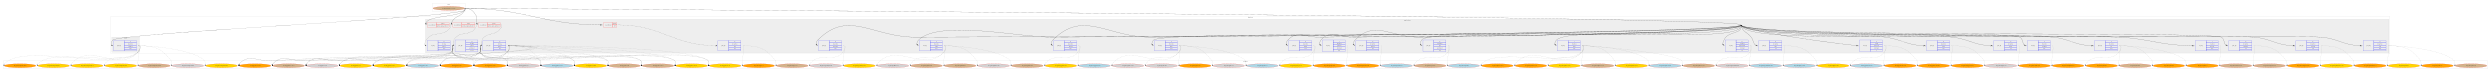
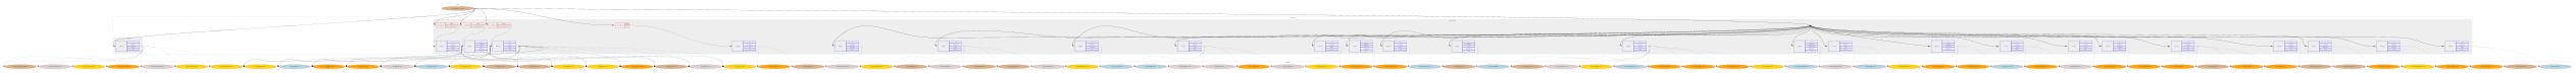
  digraph {
    compound=true
    concentrate=true
    fontname="EB Garamond"
    fontsize=10
    newrank=true
    rankdir=TB
    ranksep=1.5
    node [color=red fontname="EB Garamond" fontsize=10 style=filled]
    edge [arrowhead=vee fontname="EB Garamond" headport=w style=dotted tailport=e weight=100]
    n1 [fillcolor=tan label="dev-python/spyder-4.0.0_beta1" width=4]
    n2 [color=blue label=<<TABLE BORDER="0" CELLBORDER="1" CELLSPACING="0" CELLPADDING="4" WIDTH="220"><TR><TD ROWSPAN="6" CELLPADDING="30">pack_dep</TD></TR><TR><TD WIDTH="110">no</TD></TR><TR><TD>dev-python</TD></TR><TR><TD>setuptools</TD></TR><TR><TD>none</TD></TR><TR><TD></TD></TR></TABLE>> shape=none style=""]
    n3 [color=blue label=<<TABLE BORDER="0" CELLBORDER="1" CELLSPACING="0" CELLPADDING="4" WIDTH="220"><TR><TD ROWSPAN="6" CELLPADDING="30">pack_dep</TD></TR><TR><TD WIDTH="110">no</TD></TR><TR><TD>dev-python</TD></TR><TR><TD>h5py</TD></TR><TR><TD>none</TD></TR><TR><TD></TD></TR></TABLE>> shape=none style=""]
    n4 [label=<<TABLE BORDER="0" CELLBORDER="1" CELLSPACING="0" CELLPADDING="4"><TR><TD ROWSPAN="3" CELLPADDING="10">use_conditional</TD></TR><TR><TD>positive</TD></TR><TR><TD>hdf5</TD></TR></TABLE>> shape=none style=""]
    n5 [color=blue label=<<TABLE BORDER="0" CELLBORDER="1" CELLSPACING="0" CELLPADDING="4" WIDTH="220"><TR><TD ROWSPAN="6" CELLPADDING="30">pack_dep</TD></TR><TR><TD WIDTH="110">no</TD></TR><TR><TD>dev-lang</TD></TR><TR><TD>python</TD></TR><TR><TD>greaterequal</TD></TR><TR><TD>2.7.5-r2</TD></TR></TABLE>> shape=none style=""]
    n6 [label=<<TABLE BORDER="0" CELLBORDER="1" CELLSPACING="0" CELLPADDING="4"><TR><TD ROWSPAN="3" CELLPADDING="10">use_conditional</TD></TR><TR><TD>positive</TD></TR><TR><TD>python_targets_python2_7</TD></TR></TABLE>> shape=none style=""]
    n7 [color=blue label=<<TABLE BORDER="0" CELLBORDER="1" CELLSPACING="0" CELLPADDING="4" WIDTH="220"><TR><TD ROWSPAN="6" CELLPADDING="30">pack_dep</TD></TR><TR><TD WIDTH="110">no</TD></TR><TR><TD>dev-lang</TD></TR><TR><TD>python</TD></TR><TR><TD>none</TD></TR><TR><TD></TD></TR></TABLE>> shape=none style=""]
    n8 [label=<<TABLE BORDER="0" CELLBORDER="1" CELLSPACING="0" CELLPADDING="4"><TR><TD ROWSPAN="3" CELLPADDING="10">use_conditional</TD></TR><TR><TD>positive</TD></TR><TR><TD>python_targets_python3_5</TD></TR></TABLE>> shape=none style=""]
    n9 [color=blue label=<<TABLE BORDER="0" CELLBORDER="1" CELLSPACING="0" CELLPADDING="4" WIDTH="220"><TR><TD ROWSPAN="6" CELLPADDING="30">pack_dep</TD></TR><TR><TD WIDTH="110">no</TD></TR><TR><TD>dev-python</TD></TR><TR><TD>QtPy</TD></TR><TR><TD>none</TD></TR><TR><TD></TD></TR></TABLE>> shape=none style=""]
    n10 [color=blue label=<<TABLE BORDER="0" CELLBORDER="1" CELLSPACING="0" CELLPADDING="4" WIDTH="220"><TR><TD ROWSPAN="6" CELLPADDING="30">pack_dep</TD></TR><TR><TD WIDTH="110">no</TD></TR><TR><TD>dev-lang</TD></TR><TR><TD>python</TD></TR><TR><TD>none</TD></TR><TR><TD></TD></TR></TABLE>> shape=none style=""]
    n11 [label=<<TABLE BORDER="0" CELLBORDER="1" CELLSPACING="0" CELLPADDING="4"><TR><TD ROWSPAN="3" CELLPADDING="10">use_conditional</TD></TR><TR><TD>positive</TD></TR><TR><TD>python_targets_python3_6</TD></TR></TABLE>> shape=none style=""]
    n12 [color=blue label=<<TABLE BORDER="0" CELLBORDER="1" CELLSPACING="0" CELLPADDING="4" WIDTH="220"><TR><TD ROWSPAN="6" CELLPADDING="30">pack_dep</TD></TR><TR><TD WIDTH="110">no</TD></TR><TR><TD>dev-lang</TD></TR><TR><TD>python-exec</TD></TR><TR><TD>greaterequal</TD></TR><TR><TD>2</TD></TR></TABLE>> shape=none style=""]
    n13 [color=blue label=<<TABLE BORDER="0" CELLBORDER="1" CELLSPACING="0" CELLPADDING="4" WIDTH="220"><TR><TD ROWSPAN="6" CELLPADDING="30">pack_dep</TD></TR><TR><TD WIDTH="110">no</TD></TR><TR><TD>dev-python</TD></TR><TR><TD>PyQt5</TD></TR><TR><TD>none</TD></TR><TR><TD></TD></TR></TABLE>> shape=none style=""]
    n14 [color=blue label=<<TABLE BORDER="0" CELLBORDER="1" CELLSPACING="0" CELLPADDING="4" WIDTH="220"><TR><TD ROWSPAN="6" CELLPADDING="30">pack_dep</TD></TR><TR><TD WIDTH="110">no</TD></TR><TR><TD>dev-python</TD></TR><TR><TD>chardet</TD></TR><TR><TD>none</TD></TR><TR><TD></TD></TR></TABLE>> shape=none style=""]
    n15 [color=blue label=<<TABLE BORDER="0" CELLBORDER="1" CELLSPACING="0" CELLPADDING="4" WIDTH="220"><TR><TD ROWSPAN="6" CELLPADDING="30">pack_dep</TD></TR><TR><TD WIDTH="110">no</TD></TR><TR><TD>dev-python</TD></TR><TR><TD>cloudpickle</TD></TR><TR><TD>none</TD></TR><TR><TD></TD></TR></TABLE>> shape=none style=""]
    n16 [color=blue label=<<TABLE BORDER="0" CELLBORDER="1" CELLSPACING="0" CELLPADDING="4" WIDTH="220"><TR><TD ROWSPAN="6" CELLPADDING="30">pack_dep</TD></TR><TR><TD WIDTH="110">no</TD></TR><TR><TD>dev-python</TD></TR><TR><TD>jedi</TD></TR><TR><TD>none</TD></TR><TR><TD></TD></TR></TABLE>> shape=none style=""]
    n17 [color=blue label=<<TABLE BORDER="0" CELLBORDER="1" CELLSPACING="0" CELLPADDING="4" WIDTH="220"><TR><TD ROWSPAN="6" CELLPADDING="30">pack_dep</TD></TR><TR><TD WIDTH="110">no</TD></TR><TR><TD>dev-python</TD></TR><TR><TD>nbconvert</TD></TR><TR><TD>none</TD></TR><TR><TD></TD></TR></TABLE>> shape=none style=""]
    n18 [color=blue label=<<TABLE BORDER="0" CELLBORDER="1" CELLSPACING="0" CELLPADDING="4" WIDTH="220"><TR><TD ROWSPAN="6" CELLPADDING="30">pack_dep</TD></TR><TR><TD WIDTH="110">no</TD></TR><TR><TD>dev-python</TD></TR><TR><TD>numpydoc</TD></TR><TR><TD>none</TD></TR><TR><TD></TD></TR></TABLE>> shape=none style=""]
    n19 [color=blue label=<<TABLE BORDER="0" CELLBORDER="1" CELLSPACING="0" CELLPADDING="4" WIDTH="220"><TR><TD ROWSPAN="6" CELLPADDING="30">pack_dep</TD></TR><TR><TD WIDTH="110">no</TD></TR><TR><TD>dev-python</TD></TR><TR><TD>pickleshare</TD></TR><TR><TD>none</TD></TR><TR><TD></TD></TR></TABLE>> shape=none style=""]
    n20 [color=blue label=<<TABLE BORDER="0" CELLBORDER="1" CELLSPACING="0" CELLPADDING="4" WIDTH="220"><TR><TD ROWSPAN="6" CELLPADDING="30">pack_dep</TD></TR><TR><TD WIDTH="110">no</TD></TR><TR><TD>dev-python</TD></TR><TR><TD>psutil</TD></TR><TR><TD>none</TD></TR><TR><TD></TD></TR></TABLE>> shape=none style=""]
    n21 [color=blue label=<<TABLE BORDER="0" CELLBORDER="1" CELLSPACING="0" CELLPADDING="4" WIDTH="220"><TR><TD ROWSPAN="6" CELLPADDING="30">pack_dep</TD></TR><TR><TD WIDTH="110">no</TD></TR><TR><TD>dev-python</TD></TR><TR><TD>pycodestyle</TD></TR><TR><TD>none</TD></TR><TR><TD></TD></TR></TABLE>> shape=none style=""]
    n22 [color=blue label=<<TABLE BORDER="0" CELLBORDER="1" CELLSPACING="0" CELLPADDING="4" WIDTH="220"><TR><TD ROWSPAN="6" CELLPADDING="30">pack_dep</TD></TR><TR><TD WIDTH="110">no</TD></TR><TR><TD>dev-python</TD></TR><TR><TD>pyflakes</TD></TR><TR><TD>none</TD></TR><TR><TD></TD></TR></TABLE>> shape=none style=""]
    n23 [color=blue label=<<TABLE BORDER="0" CELLBORDER="1" CELLSPACING="0" CELLPADDING="4" WIDTH="220"><TR><TD ROWSPAN="6" CELLPADDING="30">pack_dep</TD></TR><TR><TD WIDTH="110">no</TD></TR><TR><TD>dev-python</TD></TR><TR><TD>pygments</TD></TR><TR><TD>none</TD></TR><TR><TD></TD></TR></TABLE>> shape=none style=""]
    n24 [color=blue label=<<TABLE BORDER="0" CELLBORDER="1" CELLSPACING="0" CELLPADDING="4" WIDTH="220"><TR><TD ROWSPAN="6" CELLPADDING="30">pack_dep</TD></TR><TR><TD WIDTH="110">no</TD></TR><TR><TD>dev-python</TD></TR><TR><TD>pylint</TD></TR><TR><TD>none</TD></TR><TR><TD></TD></TR></TABLE>> shape=none style=""]
    n25 [color=blue label=<<TABLE BORDER="0" CELLBORDER="1" CELLSPACING="0" CELLPADDING="4" WIDTH="220"><TR><TD ROWSPAN="6" CELLPADDING="30">pack_dep</TD></TR><TR><TD WIDTH="110">no</TD></TR><TR><TD>dev-python</TD></TR><TR><TD>pyzmq</TD></TR><TR><TD>none</TD></TR><TR><TD></TD></TR></TABLE>> shape=none style=""]
    n26 [color=blue label=<<TABLE BORDER="0" CELLBORDER="1" CELLSPACING="0" CELLPADDING="4" WIDTH="220"><TR><TD ROWSPAN="6" CELLPADDING="30">pack_dep</TD></TR><TR><TD WIDTH="110">no</TD></TR><TR><TD>dev-python</TD></TR><TR><TD>qtawesome</TD></TR><TR><TD>greaterequal</TD></TR><TR><TD>0.4.1</TD></TR></TABLE>> shape=none style=""]
    n27 [color=blue label=<<TABLE BORDER="0" CELLBORDER="1" CELLSPACING="0" CELLPADDING="4" WIDTH="220"><TR><TD ROWSPAN="6" CELLPADDING="30">pack_dep</TD></TR><TR><TD WIDTH="110">no</TD></TR><TR><TD>dev-python</TD></TR><TR><TD>qtconsole</TD></TR><TR><TD>none</TD></TR><TR><TD></TD></TR></TABLE>> shape=none style=""]
    n28 [color=blue label=<<TABLE BORDER="0" CELLBORDER="1" CELLSPACING="0" CELLPADDING="4" WIDTH="220"><TR><TD ROWSPAN="6" CELLPADDING="30">pack_dep</TD></TR><TR><TD WIDTH="110">no</TD></TR><TR><TD>dev-python</TD></TR><TR><TD>rope</TD></TR><TR><TD>greaterequal</TD></TR><TR><TD>0.10.7</TD></TR></TABLE>> shape=none style=""]
    n29 [color=blue label=<<TABLE BORDER="0" CELLBORDER="1" CELLSPACING="0" CELLPADDING="4" WIDTH="220"><TR><TD ROWSPAN="6" CELLPADDING="30">pack_dep</TD></TR><TR><TD WIDTH="110">no</TD></TR><TR><TD>dev-python</TD></TR><TR><TD>sphinx</TD></TR><TR><TD>none</TD></TR><TR><TD></TD></TR></TABLE>> shape=none style=""]
    n30 [color=blue label=<<TABLE BORDER="0" CELLBORDER="1" CELLSPACING="0" CELLPADDING="4" WIDTH="220"><TR><TD ROWSPAN="6" CELLPADDING="30">pack_dep</TD></TR><TR><TD WIDTH="110">no</TD></TR><TR><TD>dev-python</TD></TR><TR><TD>spyder-kernels</TD></TR><TR><TD>greaterequal</TD></TR><TR><TD>1.0</TD></TR></TABLE>> shape=none style=""]
    n31 [fillcolor=tan label="dev-python/setuptools-34.0.2-r1" width=4]
    n32 [fillcolor=gold label="dev-python/setuptools-36.0.1" width=4]
    n33 [fillcolor=gold label="dev-python/setuptools-36.7.2" width=4]
-   n34 [fillcolor=gold label="dev-python/setuptools-38.5.1" width=4]
+   n34 [fillcolor=lightgrey label="dev-python/setuptools-38.5.1" width=4]
    n35 [fillcolor=orange label="dev-python/setuptools-38.6.1" width=4]
    n36 [fillcolor=gold label="dev-python/setuptools-40.0.0" width=4]
    n37 [fillcolor=lightgrey label="dev-python/setuptools-9999" width=4]
    n38 [fillcolor=tan label="dev-python/h5py-2.7.0" width=4]
    n39 [fillcolor=orange label="dev-python/h5py-2.7.1" width=4]
    n40 [fillcolor=tan label="dev-lang/python-2.7.14-r1" width=4]
    n41 [fillcolor=orange label="dev-lang/python-2.7.14-r2" width=4]
    n42 [fillcolor=gold label="dev-lang/python-2.7.15" width=4]
    n43 [fillcolor=gold label="dev-lang/python-3.4.5-r1" width=4]
    n44 [fillcolor=tan label="dev-lang/python-3.4.6-r1" width=4]
    n45 [fillcolor=tan label="dev-lang/python-3.4.8" width=4]
    n46 [fillcolor=gold label="dev-lang/python-3.4.8-r1" width=4]
    n47 [fillcolor=lightblue label="dev-lang/python-3.5.4-r1" width=4]
    n48 [fillcolor=lightgrey label="dev-lang/python-3.5.5" width=4]
    n49 [fillcolor=orange label="dev-lang/python-3.6.3-r1" width=4]
    n50 [fillcolor=orange label="dev-lang/python-3.6.0" width=4]
    n51 [fillcolor=lightblue label="dev-lang/python-3.6.5" width=4]
    n52 [fillcolor=gold label="dev-lang/python-3.6.5-r1" width=4]
    n53 [fillcolor=gold label="dev-lang/python-3.6.6" width=4]
    n54 [fillcolor=lightgrey label="dev-lang/python-3.7.0" width=4]
    n55 [fillcolor=orange label="dev-lang/python-exec-2.4.5" width=4]
    n56 [fillcolor=lightblue label="dev-lang/python-exec-2.4.6" width=4]
    n57 [fillcolor=orange label="dev-lang/python-exec-9999" width=4]
    n58 [fillcolor=orange label="dev-python/PyQt5-5.10.1-r1" width=4]
    n59 [fillcolor=lightgrey label="dev-python/PyQt5-5.9.2" width=4]
    n60 [fillcolor=lightblue label="dev-python/QtPy-1.3.1-r1" width=4]
    n61 [fillcolor=gold label="dev-python/QtPy-1.4.0-r1" width=4]
    n62 [fillcolor=orange label="dev-python/chardet-3.0.4" width=4]
-   n63 [fillcolor=gold label="dev-python/psutil-5.4.1" width=4]
+   n63 [fillcolor=lightblue label="dev-python/psutil-5.4.1" width=4]
    n64 [fillcolor=tan label="dev-python/psutil-5.4.3" width=4]
    n65 [fillcolor=orange label="dev-python/psutil-5.4.7" width=4]
    n66 [fillcolor=orange label="dev-python/cloudpickle-0.3.1" width=4]
    n67 [fillcolor=orange label="dev-python/jedi-0.10.2" width=4]
    n68 [fillcolor=orange label="dev-python/jedi-0.17.1" width=4]
    n69 [fillcolor=orange label="dev-python/jedi-0.12.0" width=4]
    n70 [fillcolor=tan label="dev-python/jedi-0.12.1" width=4]
    n71 [fillcolor=tan label="dev-python/nbconvert-5.2.1" width=4]
    n72 [fillcolor=orange label="dev-python/numpydoc-0.6.0" width=4]
    n73 [fillcolor=tan label="dev-python/numpydoc-0.7.0" width=4]
    n74 [fillcolor=orange label="dev-python/pickleshare-0.7.3" width=4]
    n75 [fillcolor=gold label="dev-python/pickleshare-0.7.4-r1" width=4]
    n76 [fillcolor=gold label="dev-python/pycodestyle-2.1.1" width=4]
    n77 [fillcolor=lightgrey label="dev-python/pycodestyle-2.4.0" width=4]
    n78 [fillcolor=tan label="dev-python/pyflakes-0.8.1" width=4]
    n79 [fillcolor=tan label="dev-python/pyflakes-1.0.0" width=4]
    n80 [fillcolor=lightgrey label="dev-python/pyflakes-1.2.3" width=4]
    n81 [fillcolor=tan label="dev-python/pyflakes-1.6.0" width=4]
    n82 [fillcolor=lightgrey label="dev-python/pyflakes-2.0.0" width=4]
    n83 [fillcolor=gold label="dev-python/pygments-2.1.1" width=4]
    n84 [fillcolor=lightblue label="dev-python/pygments-2.2.0" width=4]
    n85 [fillcolor=lightgrey label="dev-python/pylint-7.6.5-r1" width=4]
    n86 [fillcolor=lightblue label="dev-python/pylint-1.7.2" width=4]
    n87 [fillcolor=lightgrey label="dev-python/pylint-1.7.5" width=4]
    n88 [fillcolor=orange label="dev-python/pylint-1.8.2" width=4]
    n89 [fillcolor=lightgrey label="dev-python/pylint-1.8.4" width=4]
    n90 [fillcolor=orange label="dev-python/pyzmq-16.0.2" width=4]
    n91 [fillcolor=gold label="dev-python/pyzmq-17.1.0" width=4]
    n92 [fillcolor=orange label="dev-python/qtawesome-0.4.4" width=4]
    n93 [fillcolor=lightblue label="dev-python/qtconsole-4.3.1" width=4]
    n94 [fillcolor=lightblue label="dev-python/rope-0.10.3" width=4]
    n95 [fillcolor=tan label="dev-python/rope-0.10.7" width=4]
    n96 [fillcolor=gold label="dev-python/sphinx-1.2.2-r1" width=4]
    n97 [fillcolor=orange label="dev-python/sphinx-1.2.3-r1" width=4]
    n98 [fillcolor=orange label="dev-python/sphinx-1.3.1-r2" width=4]
-   n99 [fillcolor=tan label="dev-python/sphinx-1.3.5-r1" width=4]
+   n99 [fillcolor=orange label="dev-python/sphinx-1.3.5-r1" width=4]
    n100 [fillcolor=lightblue label="dev-python/sphinx-1.6.3-r4" width=4]
    n101 [fillcolor=gold label="dev-python/sphinx-1.6.5-r1" width=4]
+   n102 [fillcolor=lightgrey label="dev-python/sphinx-1.6.7-r1" width=4]
    n103 [fillcolor=tan label="dev-python/sphinx-1.7.5-r1" width=4]
    n104 [fillcolor=lightgrey label="dev-python/spyder-kernels-0.2.4" width=4]
    n105 [fillcolor=lightblue label="dev-python/spyder-kernels-1.0.1" width=4]
    subgraph cluster_1 {
      color=gray
      label=<<i>ebuild</i>>
      rank=same
      n1
    }
    subgraph cluster_2 {
      color=gray
      label=<<i>dependencies</i>>
      subgraph cluster_3 {
        color=gray
        fillcolor="#eeeeee"
        label=<<i>compile</i>>
        style=filled
        subgraph sub_4 {
          color=gray
          fillcolor="#eeeeee"
          label=<<i>compile</i>>
          style=filled
          n2
        }
      }
      subgraph cluster_5 {
        color=gray
        fillcolor="#eeeeee"
        label=<<i>compile and run</i>>
        style=filled
        subgraph sub_6 {
          color=gray
          fillcolor="#eeeeee"
          label=<<i>compile and run</i>>
          style=filled
          n4
          subgraph sub_7 {
            color=gray
            fillcolor="#eeeeee"
            label=<<i>compile and run</i>>
            style=filled
            n3
          }
        }
        subgraph sub_8 {
          color=gray
          fillcolor="#eeeeee"
          label=<<i>compile and run</i>>
          style=filled
          n6
          subgraph sub_9 {
            color=gray
            fillcolor="#eeeeee"
            label=<<i>compile and run</i>>
            style=filled
            n5
          }
        }
        subgraph sub_10 {
          color=gray
          fillcolor="#eeeeee"
          label=<<i>compile and run</i>>
          style=filled
          n8
          subgraph sub_11 {
            color=gray
            fillcolor="#eeeeee"
            label=<<i>compile and run</i>>
            style=filled
            n7
          }
        }
        subgraph sub_12 {
          color=gray
          fillcolor="#eeeeee"
          label=<<i>compile and run</i>>
          style=filled
          n9
        }
        subgraph sub_13 {
          color=gray
          fillcolor="#eeeeee"
          label=<<i>compile and run</i>>
          style=filled
          n11
          subgraph sub_14 {
            color=gray
            fillcolor="#eeeeee"
            label=<<i>compile and run</i>>
            style=filled
            n10
          }
        }
        subgraph sub_15 {
          color=gray
          fillcolor="#eeeeee"
          label=<<i>compile and run</i>>
          style=filled
          n12
        }
        subgraph sub_16 {
          color=gray
          fillcolor="#eeeeee"
          label=<<i>compile and run</i>>
          style=filled
          n13
        }
        subgraph sub_17 {
          color=gray
          fillcolor="#eeeeee"
          label=<<i>compile and run</i>>
          style=filled
          n14
        }
        subgraph sub_18 {
          color=gray
          fillcolor="#eeeeee"
          label=<<i>compile and run</i>>
          style=filled
          n15
        }
        subgraph sub_19 {
          color=gray
          fillcolor="#eeeeee"
          label=<<i>compile and run</i>>
          style=filled
          n16
        }
        subgraph sub_20 {
          color=gray
          fillcolor="#eeeeee"
          label=<<i>compile and run</i>>
          style=filled
          n17
        }
        subgraph sub_21 {
          color=gray
          fillcolor="#eeeeee"
          label=<<i>compile and run</i>>
          style=filled
          n18
        }
        subgraph sub_22 {
          color=gray
          fillcolor="#eeeeee"
          label=<<i>compile and run</i>>
          style=filled
          n19
        }
        subgraph sub_23 {
          color=gray
          fillcolor="#eeeeee"
          label=<<i>compile and run</i>>
          style=filled
          n20
        }
        subgraph sub_24 {
          color=gray
          fillcolor="#eeeeee"
          label=<<i>compile and run</i>>
          style=filled
          n21
        }
        subgraph sub_25 {
          color=gray
          fillcolor="#eeeeee"
          label=<<i>compile and run</i>>
          style=filled
          n22
        }
        subgraph sub_26 {
          color=gray
          fillcolor="#eeeeee"
          label=<<i>compile and run</i>>
          style=filled
          n23
        }
        subgraph sub_27 {
          color=gray
          fillcolor="#eeeeee"
          label=<<i>compile and run</i>>
          style=filled
          n24
        }
        subgraph sub_28 {
          color=gray
          fillcolor="#eeeeee"
          label=<<i>compile and run</i>>
          style=filled
          n25
        }
        subgraph sub_29 {
          color=gray
          fillcolor="#eeeeee"
          label=<<i>compile and run</i>>
          style=filled
          n26
        }
        subgraph sub_30 {
          color=gray
          fillcolor="#eeeeee"
          label=<<i>compile and run</i>>
          style=filled
          n27
        }
        subgraph sub_31 {
          color=gray
          fillcolor="#eeeeee"
          label=<<i>compile and run</i>>
          style=filled
          n28
        }
        subgraph sub_32 {
          color=gray
          fillcolor="#eeeeee"
          label=<<i>compile and run</i>>
          style=filled
          n29
        }
        subgraph sub_33 {
          color=gray
          fillcolor="#eeeeee"
          label=<<i>compile and run</i>>
          style=filled
          n30
        }
      }
      subgraph cluster_34 {
        color=gray
        fillcolor="#eeeeee"
        label=<<i>run</i>>
        style=filled
      }
    }
    subgraph cluster_35 {
      color=gray
      label=<<i>candidates</i>>
      rank=same
      subgraph sub_36 {
        color=black
        label=<<i>candidates</i>>
        nodesep=1
        rank=same
        n31
        n32
        n33
        n34
        n35
        n36
        n37
      }
      subgraph sub_37 {
        color=black
        label=<<i>candidates</i>>
        nodesep=1
        rank=same
        n38
        n39
      }
      subgraph sub_38 {
        color=black
        label=<<i>candidates</i>>
        nodesep=1
        rank=same
        n40
        n41
        n42
        n43
        n44
        n45
        n46
        n47
        n48
        n49
        n50
        n51
        n52
        n53
        n54
      }
      subgraph sub_39 {
        color=black
        label=<<i>candidates</i>>
        nodesep=1
        rank=same
        n40
        n41
        n42
        n43
        n44
        n45
        n46
        n47
        n48
        n49
        n50
        n51
        n52
        n53
        n54
      }
      subgraph sub_40 {
        color=black
        label=<<i>candidates</i>>
        nodesep=1
        rank=same
        n40
        n41
        n42
        n43
        n44
        n45
        n46
        n47
        n48
        n49
        n50
        n51
        n52
        n53
        n54
      }
      subgraph sub_41 {
        color=black
        label=<<i>candidates</i>>
        nodesep=1
        rank=same
        n55
        n56
        n57
      }
      subgraph sub_42 {
        color=black
        label=<<i>candidates</i>>
        nodesep=1
        rank=same
        n58
        n59
      }
      subgraph sub_43 {
        color=black
        label=<<i>candidates</i>>
        nodesep=1
        rank=same
        n60
        n61
      }
      subgraph sub_44 {
        color=black
        label=<<i>candidates</i>>
        nodesep=1
        rank=same
        n62
      }
      subgraph sub_45 {
        color=black
        label=<<i>candidates</i>>
        nodesep=1
        rank=same
        n63
        n64
        n65
      }
      subgraph sub_46 {
        color=black
        label=<<i>candidates</i>>
        nodesep=1
        rank=same
        n66
      }
      subgraph sub_47 {
        color=black
        label=<<i>candidates</i>>
        nodesep=1
        rank=same
        n67
        n68
        n69
        n70
      }
      subgraph sub_48 {
        color=black
        label=<<i>candidates</i>>
        nodesep=1
        rank=same
        n71
      }
      subgraph sub_49 {
        color=black
        label=<<i>candidates</i>>
        nodesep=1
        rank=same
        n72
        n73
      }
      subgraph sub_50 {
        color=black
        label=<<i>candidates</i>>
        nodesep=1
        rank=same
        n74
        n75
      }
      subgraph sub_51 {
        color=black
        label=<<i>candidates</i>>
        nodesep=1
        rank=same
        n76
        n77
      }
      subgraph sub_52 {
        color=black
        label=<<i>candidates</i>>
        nodesep=1
        rank=same
        n78
        n79
        n80
        n81
        n82
      }
      subgraph sub_53 {
        color=black
        label=<<i>candidates</i>>
        nodesep=1
        rank=same
        n83
        n84
      }
      subgraph sub_54 {
        color=black
        label=<<i>candidates</i>>
        nodesep=1
        rank=same
        n85
        n86
        n87
        n88
        n89
      }
      subgraph sub_55 {
        color=black
        label=<<i>candidates</i>>
        nodesep=1
        rank=same
        n90
        n91
      }
      subgraph sub_56 {
        color=black
        label=<<i>candidates</i>>
        nodesep=1
        rank=same
        n92
      }
      subgraph sub_57 {
        color=black
        label=<<i>candidates</i>>
        nodesep=1
        rank=same
        n93
      }
      subgraph sub_58 {
        color=black
        label=<<i>candidates</i>>
        nodesep=1
        rank=same
        n94
        n95
      }
      subgraph sub_59 {
        color=black
        label=<<i>candidates</i>>
        nodesep=1
        rank=same
        n96
        n97
        n98
        n99
        n100
        n101
+       n102
        n103
      }
      subgraph sub_60 {
        color=black
        label=<<i>candidates</i>>
        nodesep=1
        rank=same
        n104
        n105
      }
    }
    n1 -> n2 [style=solid weight=20]
    n1 -> n4 [arrowhead=odotvee style=solid weight=20]
    n1 -> n6 [arrowhead=odotvee style=solid weight=20]
    n1 -> n8 [arrowhead=odotvee style=solid weight=20]
    n1 -> n9 [arrowhead=odotvee style=solid weight=20]
    n1 -> n11 [arrowhead=odotvee style=solid weight=20]
    n1 -> n12 [arrowhead=odotvee style=solid weight=20]
    n1 -> n13 [arrowhead=odotvee style=solid weight=20]
    n1 -> n14 [arrowhead=odotvee style=solid weight=20]
    n1 -> n15 [arrowhead=odotvee style=solid weight=20]
    n1 -> n16 [arrowhead=odotvee style=solid weight=20]
    n1 -> n17 [arrowhead=odotvee style=solid weight=20]
    n1 -> n18 [arrowhead=odotvee style=solid weight=20]
    n1 -> n19 [arrowhead=odotvee style=solid weight=20]
    n1 -> n20 [arrowhead=odotvee style=solid weight=20]
    n1 -> n21 [arrowhead=odotvee style=solid weight=20]
    n1 -> n22 [arrowhead=odotvee style=solid weight=20]
    n1 -> n23 [arrowhead=odotvee style=solid weight=20]
    n1 -> n24 [arrowhead=odotvee style=solid weight=20]
    n1 -> n25 [arrowhead=odotvee style=solid weight=20]
    n1 -> n26 [arrowhead=odotvee style=solid weight=20]
    n1 -> n27 [arrowhead=odotvee style=solid weight=20]
    n1 -> n28 [arrowhead=odotvee style=solid weight=20]
    n1 -> n29 [arrowhead=odotvee style=solid weight=20]
    n1 -> n30 [arrowhead=odotvee style=solid weight=20]
    n2 -> n31
    n2 -> n32
    n2 -> n33
    n2 -> n34
    n2 -> n35
    n2 -> n36
    n2 -> n37
    n3 -> n38
    n3 -> n39
    n4 -> n3 [style=dashed weight=20]
    n5 -> n40
    n5 -> n41
    n5 -> n42
    n5 -> n43
    n5 -> n44
    n5 -> n45
    n5 -> n46
    n5 -> n47
    n5 -> n48
    n5 -> n49
    n5 -> n50
    n5 -> n51
    n5 -> n52
    n5 -> n53
    n5 -> n54
    n6 -> n5 [style=dashed weight=20]
    n7 -> n40
    n7 -> n41
    n7 -> n42
    n7 -> n43
    n7 -> n44
    n7 -> n45
    n7 -> n46
    n7 -> n47
    n7 -> n48
    n7 -> n49
    n7 -> n50
    n7 -> n51
    n7 -> n52
    n7 -> n53
    n7 -> n54
    n8 -> n7 [style=dashed weight=20]
    n9 -> n60
    n9 -> n61
    n10 -> n40
    n10 -> n41
    n10 -> n42
    n10 -> n43
    n10 -> n44
    n10 -> n45
    n10 -> n46
    n10 -> n47
    n10 -> n48
    n10 -> n49
    n10 -> n50
    n10 -> n51
    n10 -> n52
    n10 -> n53
    n10 -> n54
    n11 -> n10 [style=dashed weight=20]
    n12 -> n55
    n12 -> n56
    n12 -> n57
    n13 -> n58
    n13 -> n59
    n14 -> n62
    n15 -> n66
    n16 -> n67
    n16 -> n68
    n16 -> n69
    n16 -> n70
    n17 -> n71
    n18 -> n72
    n18 -> n73
    n19 -> n74
    n19 -> n75
    n20 -> n63
    n20 -> n64
    n20 -> n65
    n21 -> n76
    n21 -> n77
    n22 -> n78
    n22 -> n79
    n22 -> n80
    n22 -> n81
    n22 -> n82
    n23 -> n83
    n23 -> n84
    n24 -> n85
    n24 -> n86
    n24 -> n87
    n24 -> n88
    n24 -> n89
    n25 -> n90
    n25 -> n91
    n26 -> n92
    n27 -> n93
    n28 -> n94
    n28 -> n95
    n29 -> n96
    n29 -> n97
    n29 -> n98
    n29 -> n99
    n29 -> n100
    n29 -> n101
+   n29 -> n102
    n29 -> n103
    n30 -> n104
    n30 -> n105
  }
